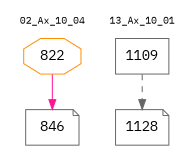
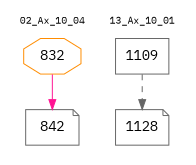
  digraph {
    fontname="IBM Plex Mono"
    node [color=gray40 fontname="IBM Plex Mono" shape=note]
    edge [fontname="IBM Plex Mono"]
-   n1 [color=darkorange label=822 shape=octagon]
-   n2 [label=846]
+   n1 [color=darkorange label=832 shape=octagon]
+   n2 [label=842]
    n3 [label=1109 shape=box]
    n4 [label=1128]
    subgraph cluster_1 {
      color=white
      fontsize=10
      label="02_Ax_10_04"
      n1
      n2
    }
    subgraph cluster_2 {
      color=white
      fontsize=10
      label="13_Ax_10_01"
      n3
      n4
    }
    n1 -> n2 [color=deeppink style=solid]
    n3 -> n4 [color=gray40 style=dashed]
  }
